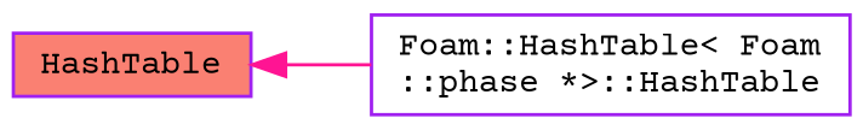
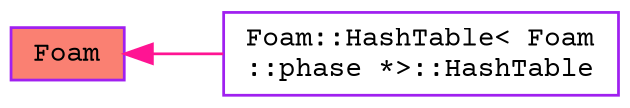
  digraph {
    rankdir=LR
    fontname="Courier Prime"
    node [color=purple fontname="Courier Prime" fontsize=10 shape=record style=filled]
-   n1 [fillcolor=salmon fontcolor=black height=0.2 label=HashTable width=0.4]
+   n1 [fillcolor=salmon fontcolor=black height=0.2 label=Foam width=0.4]
    n2 [height=0.2 label="Foam::HashTable\< Foam\l::phase *\>::HashTable" width=0.4 fillcolor=white]
    n1 -> n2 [color=deeppink dir=back fontname="Courier Prime" fontsize=10 labelfontname=FreeSans labelfontsize=10 style=solid]
  }
